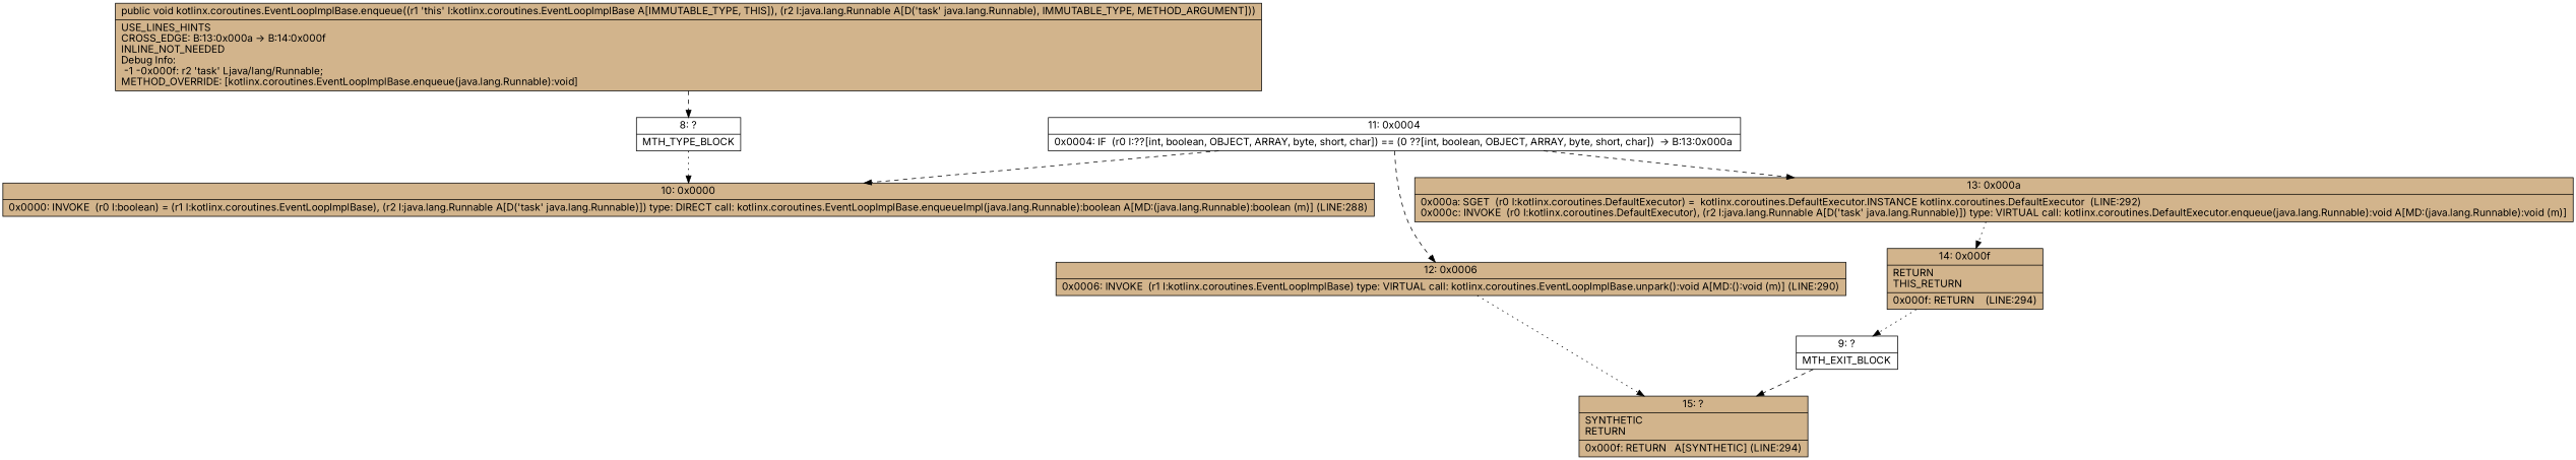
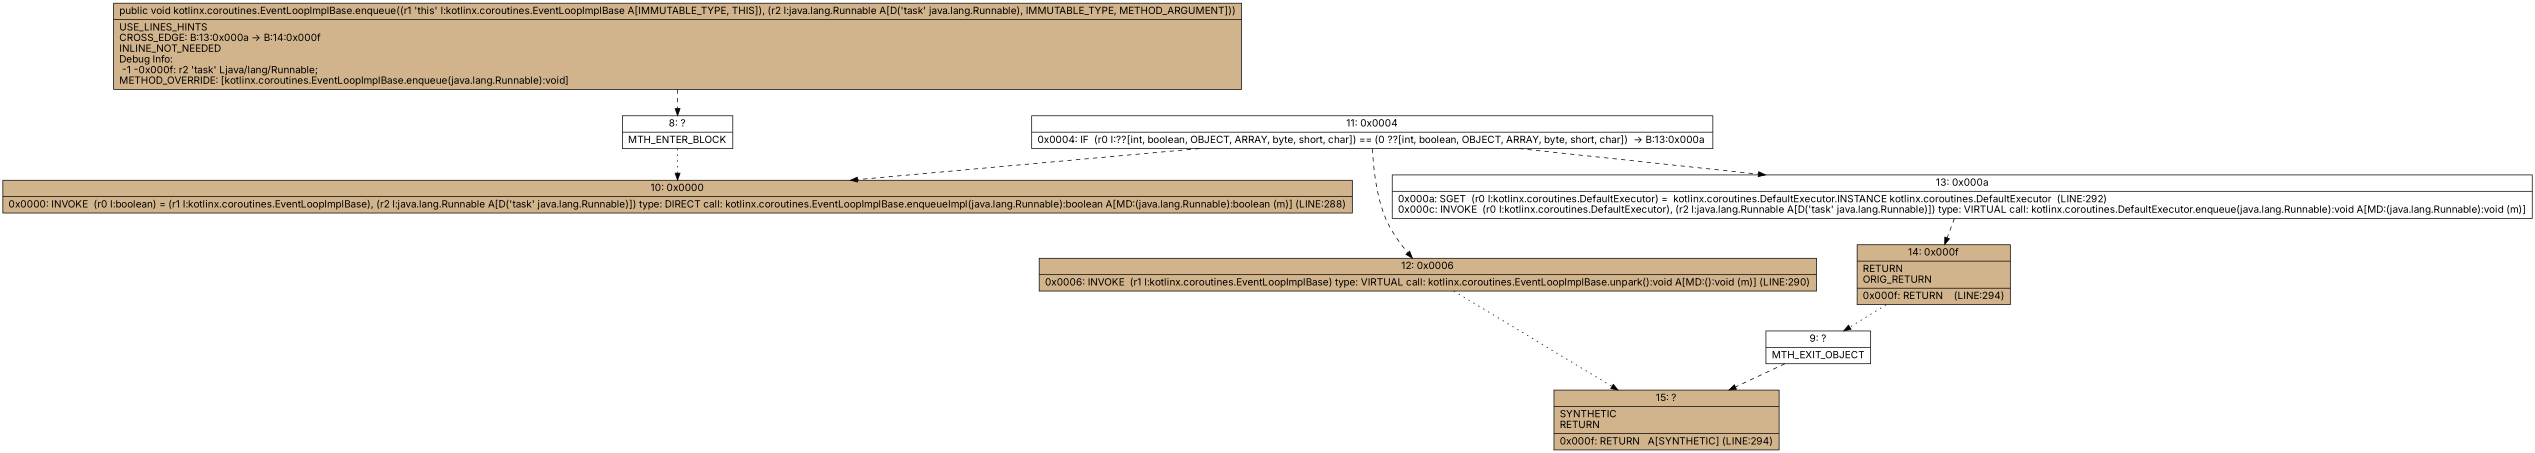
  digraph {
    fontname=Inter
    node [fillcolor=tan fontname=Inter shape=record style=filled]
    edge [fontname=Inter style=dashed]
-   n1 [fillcolor=white label="{8\:\ ?|MTH_TYPE_BLOCK\l}"]
+   n1 [fillcolor=white label="{8\:\ ?|MTH_ENTER_BLOCK\l}"]
    n2 [label="{10\:\ 0x0000|0x0000: INVOKE  (r0 I:boolean) = (r1 I:kotlinx.coroutines.EventLoopImplBase), (r2 I:java.lang.Runnable A[D('task' java.lang.Runnable)]) type: DIRECT call: kotlinx.coroutines.EventLoopImplBase.enqueueImpl(java.lang.Runnable):boolean A[MD:(java.lang.Runnable):boolean (m)] (LINE:288)\l}"]
    n3 [fillcolor=white label="{11\:\ 0x0004|0x0004: IF  (r0 I:??[int, boolean, OBJECT, ARRAY, byte, short, char]) == (0 ??[int, boolean, OBJECT, ARRAY, byte, short, char])  \-\> B:13:0x000a \l}"]
    n4 [label="{12\:\ 0x0006|0x0006: INVOKE  (r1 I:kotlinx.coroutines.EventLoopImplBase) type: VIRTUAL call: kotlinx.coroutines.EventLoopImplBase.unpark():void A[MD:():void (m)] (LINE:290)\l}"]
-   n5 [label="{13\:\ 0x000a|0x000a: SGET  (r0 I:kotlinx.coroutines.DefaultExecutor) =  kotlinx.coroutines.DefaultExecutor.INSTANCE kotlinx.coroutines.DefaultExecutor  (LINE:292)\l0x000c: INVOKE  (r0 I:kotlinx.coroutines.DefaultExecutor), (r2 I:java.lang.Runnable A[D('task' java.lang.Runnable)]) type: VIRTUAL call: kotlinx.coroutines.DefaultExecutor.enqueue(java.lang.Runnable):void A[MD:(java.lang.Runnable):void (m)]\l}"]
+   n5 [fillcolor=white label="{13\:\ 0x000a|0x000a: SGET  (r0 I:kotlinx.coroutines.DefaultExecutor) =  kotlinx.coroutines.DefaultExecutor.INSTANCE kotlinx.coroutines.DefaultExecutor  (LINE:292)\l0x000c: INVOKE  (r0 I:kotlinx.coroutines.DefaultExecutor), (r2 I:java.lang.Runnable A[D('task' java.lang.Runnable)]) type: VIRTUAL call: kotlinx.coroutines.DefaultExecutor.enqueue(java.lang.Runnable):void A[MD:(java.lang.Runnable):void (m)]\l}"]
    n6 [label="{15\:\ ?|SYNTHETIC\lRETURN\l|0x000f: RETURN   A[SYNTHETIC] (LINE:294)\l}"]
-   n7 [label="{14\:\ 0x000f|RETURN\lTHIS_RETURN\l|0x000f: RETURN    (LINE:294)\l}"]
-   n8 [fillcolor=white label="{9\:\ ?|MTH_EXIT_BLOCK\l}"]
+   n7 [label="{14\:\ 0x000f|RETURN\lORIG_RETURN\l|0x000f: RETURN    (LINE:294)\l}"]
+   n8 [fillcolor=white label="{9\:\ ?|MTH_EXIT_OBJECT\l}"]
    n9 [label="{public void kotlinx.coroutines.EventLoopImplBase.enqueue((r1 'this' I:kotlinx.coroutines.EventLoopImplBase A[IMMUTABLE_TYPE, THIS]), (r2 I:java.lang.Runnable A[D('task' java.lang.Runnable), IMMUTABLE_TYPE, METHOD_ARGUMENT]))  | USE_LINES_HINTS\lCROSS_EDGE: B:13:0x000a \-\> B:14:0x000f\lINLINE_NOT_NEEDED\lDebug Info:\l  \-1 \-0x000f: r2 'task' Ljava\/lang\/Runnable;\lMETHOD_OVERRIDE: [kotlinx.coroutines.EventLoopImplBase.enqueue(java.lang.Runnable):void]\l}"]
    n1 -> n2 [style=dotted]
    n3 -> n2
    n3 -> n4
    n3 -> n5
    n4 -> n6 [style=dotted]
-   n5 -> n7 [style=dotted]
+   n5 -> n7
    n7 -> n8 [style=dotted]
    n8 -> n6
    n9 -> n1
  }
